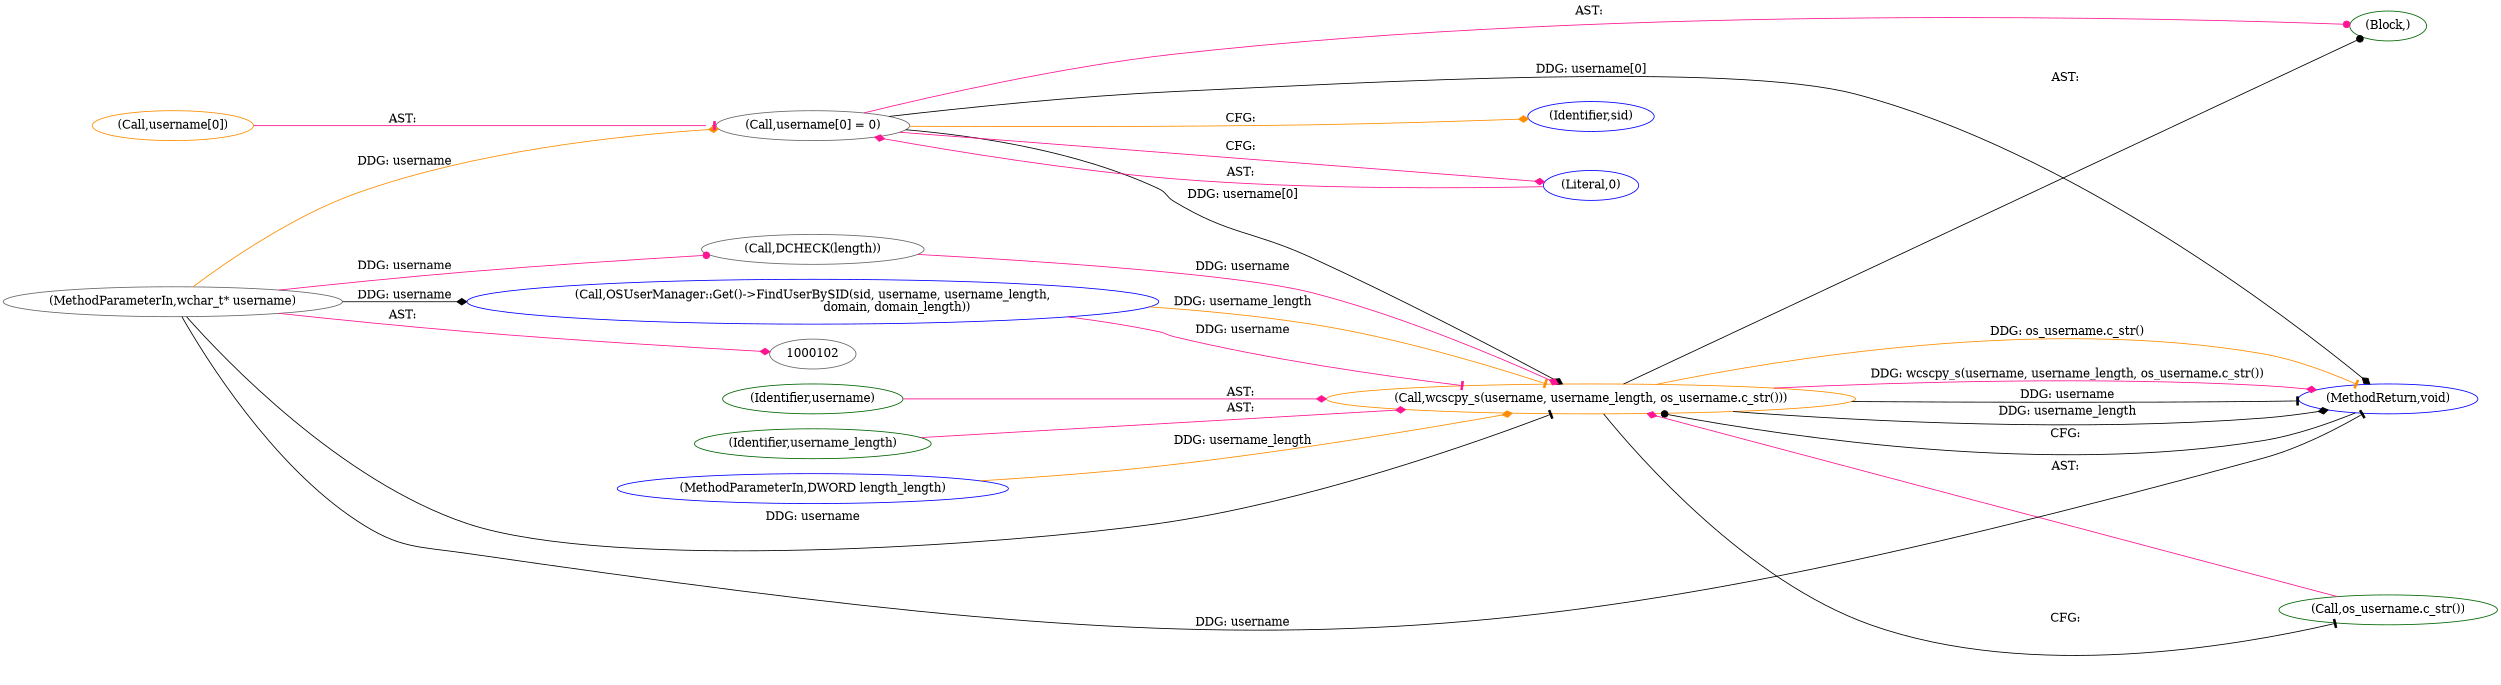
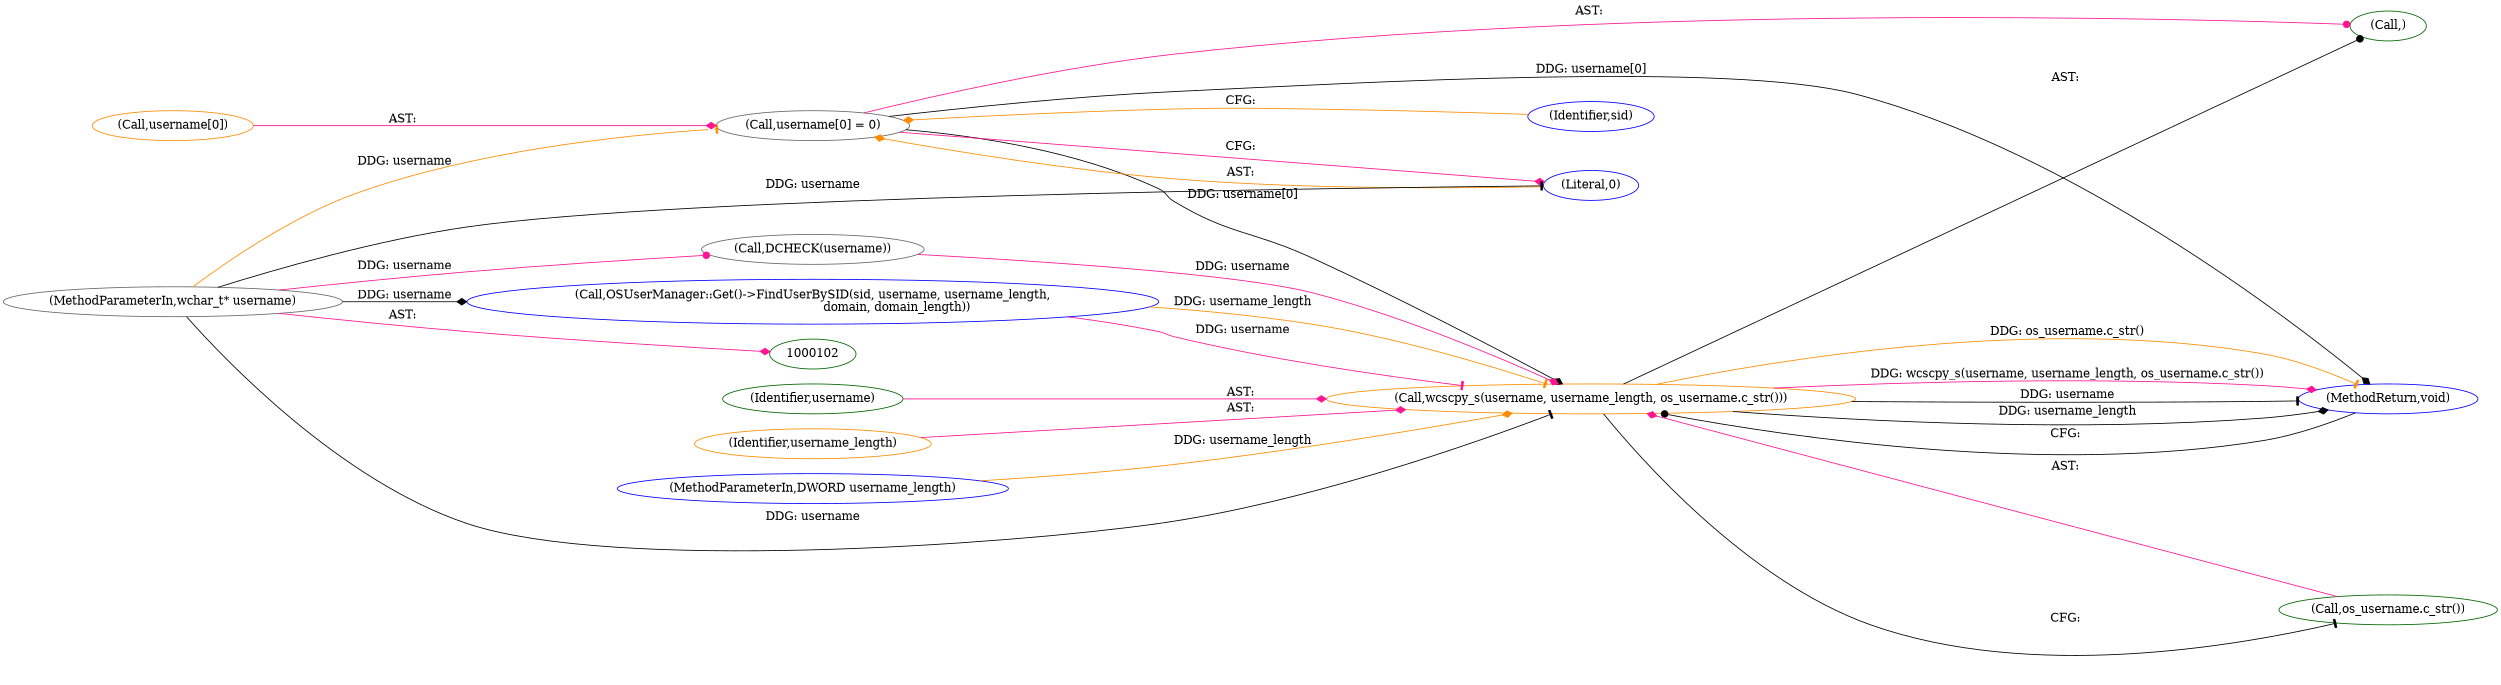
  digraph {
    rankdir=LR
    node [color=blue]
    edge [arrowhead=diamond color=deeppink]
    n1 [color=gray40 label="(Call,username[0] = 0)"]
    n2 [color=darkorange label="(Call,wcscpy_s(username, username_length, os_username.c_str()))"]
    n3 [label="(MethodReturn,void)"]
    n4 [label="(Literal,0)"]
-   n5 [color=darkgreen label="(Block,)"]
+   n5 [color=darkgreen label="(Call,)"]
    n6 [color=darkgreen label="(Call,os_username.c_str())"]
    n7 [color=gray40 label="(MethodParameterIn,wchar_t* username)"]
    n8 [label="(Call,OSUserManager::Get()->FindUserBySID(sid, username, username_length,\n                                             domain, domain_length))"]
-   n9 [color=gray40 label="(Call,DCHECK(length))"]
-   1000102 [color=gray40]
+   n9 [color=gray40 label="(Call,DCHECK(username))"]
+   1000102 [color=darkgreen]
    n11 [color=darkgreen label="(Identifier,username)"]
-   n12 [color=darkgreen label="(Identifier,username_length)"]
-   n13 [label="(MethodParameterIn,DWORD length_length)"]
+   n12 [color=darkorange label="(Identifier,username_length)"]
+   n13 [label="(MethodParameterIn,DWORD username_length)"]
    n14 [label="(Identifier,sid)"]
    n15 [color=darkorange label="(Call,username[0])"]
    n1 -> n2 [color=black label="DDG: username[0]"]
    n1 -> n3 [color=black label="DDG: username[0]"]
    n1 -> n4 [label="CFG: "]
    n1 -> n5 [arrowhead=dot label="AST: "]
    n2 -> n3 [arrowhead=tee color=darkorange label="DDG: os_username.c_str()"]
    n2 -> n3 [label="DDG: wcscpy_s(username, username_length, os_username.c_str())"]
    n2 -> n3 [arrowhead=tee color=black label="DDG: username"]
    n2 -> n3 [color=black label="DDG: username_length"]
    n2 -> n5 [arrowhead=dot color=black label="AST: "]
    n2 -> n6 [arrowhead=tee color=black label="CFG: "]
    n3 -> n2 [arrowhead=dot color=black label="CFG: "]
-   n4 -> n1 [label="AST: "]
+   n4 -> n1 [color=darkorange label="AST: "]
    n6 -> n2 [label="AST: "]
-   n7 -> n1 [color=darkorange label="DDG: username"]
+   n7 -> n1 [arrowhead=tee color=darkorange label="DDG: username"]
    n7 -> n2 [arrowhead=tee color=black label="DDG: username"]
-   n7 -> n3 [arrowhead=tee color=black label="DDG: username"]
+   n7 -> n4 [arrowhead=tee color=black label="DDG: username"]
    n7 -> n8 [color=black label="DDG: username"]
    n7 -> n9 [arrowhead=dot label="DDG: username"]
    n7 -> 1000102 [label="AST: "]
    n8 -> n2 [arrowhead=tee label="DDG: username"]
    n8 -> n2 [arrowhead=tee color=darkorange label="DDG: username_length"]
    n9 -> n2 [label="DDG: username"]
    n11 -> n2 [label="AST: "]
    n12 -> n2 [label="AST: "]
    n13 -> n2 [color=darkorange label="DDG: username_length"]
-   n1 -> n14 [color=darkorange label="CFG: "]
-   n15 -> n1 [arrowhead=tee label="AST: "]
+   n14 -> n1 [color=darkorange label="CFG: "]
+   n15 -> n1 [label="AST: "]
  }
